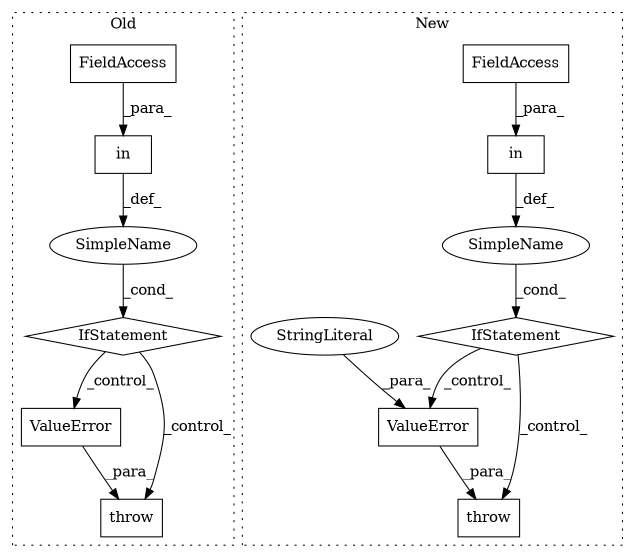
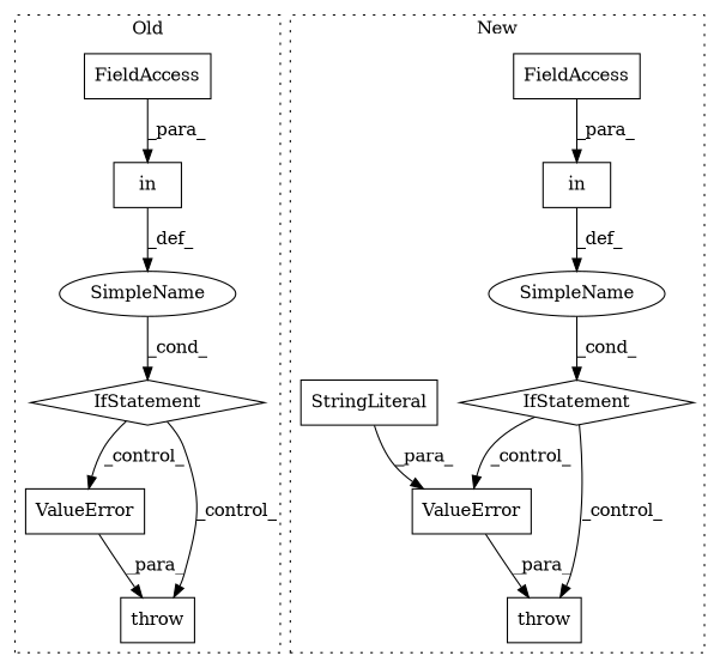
  digraph {
    node [a=32 shape=box]
    n1 [l="11,1" label=ValueError s="4570,4648"]
    n2 [a=25 l="8,2" label=IfStatement s="4204,4225" shape=diamond]
    n3 [a=42 label=SimpleName shape=ellipse]
    n4 [a=53 l=6 label=throw s=4564]
    n5 [a=105 l=13 label=in s=4212]
    n6 [a=22 l=4 label=FieldAccess s=4212]
    n7 [a=105 l=19 label=in s=4125]
    n8 [a=25 l="8,2" label=IfStatement s="4117,4144" shape=diamond]
    n9 [a=22 l=4 label=FieldAccess s=4125]
    n10 [l="11,1" label=ValueError s="4266,4314"]
    n11 [a=42 label=SimpleName shape=ellipse]
    n12 [a=53 l=6 label=throw s=4260]
-   n13 [a=45 l=37 label=StringLiteral s=4277 shape=ellipse]
+   n13 [a=45 l=37 label=StringLiteral s=4277]
    subgraph cluster_1 {
      label=Old
      style=dotted
      n1
      n2
      n3
      n4
      n5
      n6
    }
    subgraph cluster_2 {
      label=New
      style=dotted
      n7
      n8
      n9
      n10
      n11
      n12
      n13
    }
    n1 -> n4 [label=_para_]
    n2 -> n1 [label=_control_]
    n2 -> n4 [label=_control_]
    n3 -> n2 [label=_cond_]
    n5 -> n3 [label=_def_]
    n6 -> n5 [label=_para_]
    n7 -> n11 [label=_def_]
    n8 -> n10 [label=_control_]
    n8 -> n12 [label=_control_]
    n9 -> n7 [label=_para_]
    n10 -> n12 [label=_para_]
    n11 -> n8 [label=_cond_]
    n13 -> n10 [label=_para_]
  }
